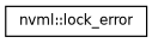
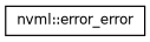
  digraph {
    rankdir=LR
-   n1 [color=black fillcolor=white fontname=Helvetica fontsize=10 height=0.2 label="nvml::lock_error" shape=record style=filled width=0.4]
+   n1 [color=black fillcolor=white fontname=Helvetica fontsize=10 height=0.2 label="nvml::error_error" shape=record style=filled width=0.4]
  }
